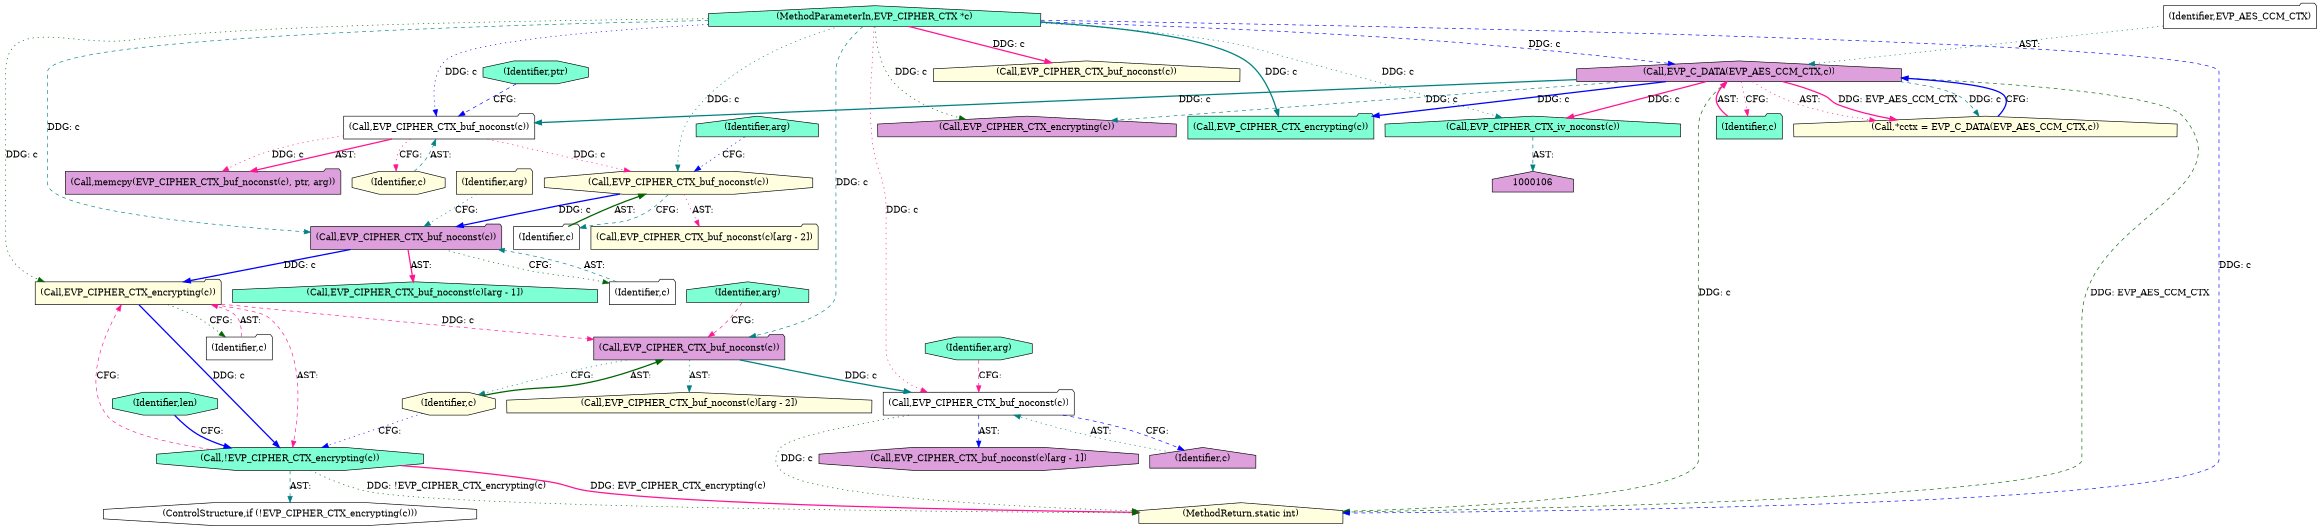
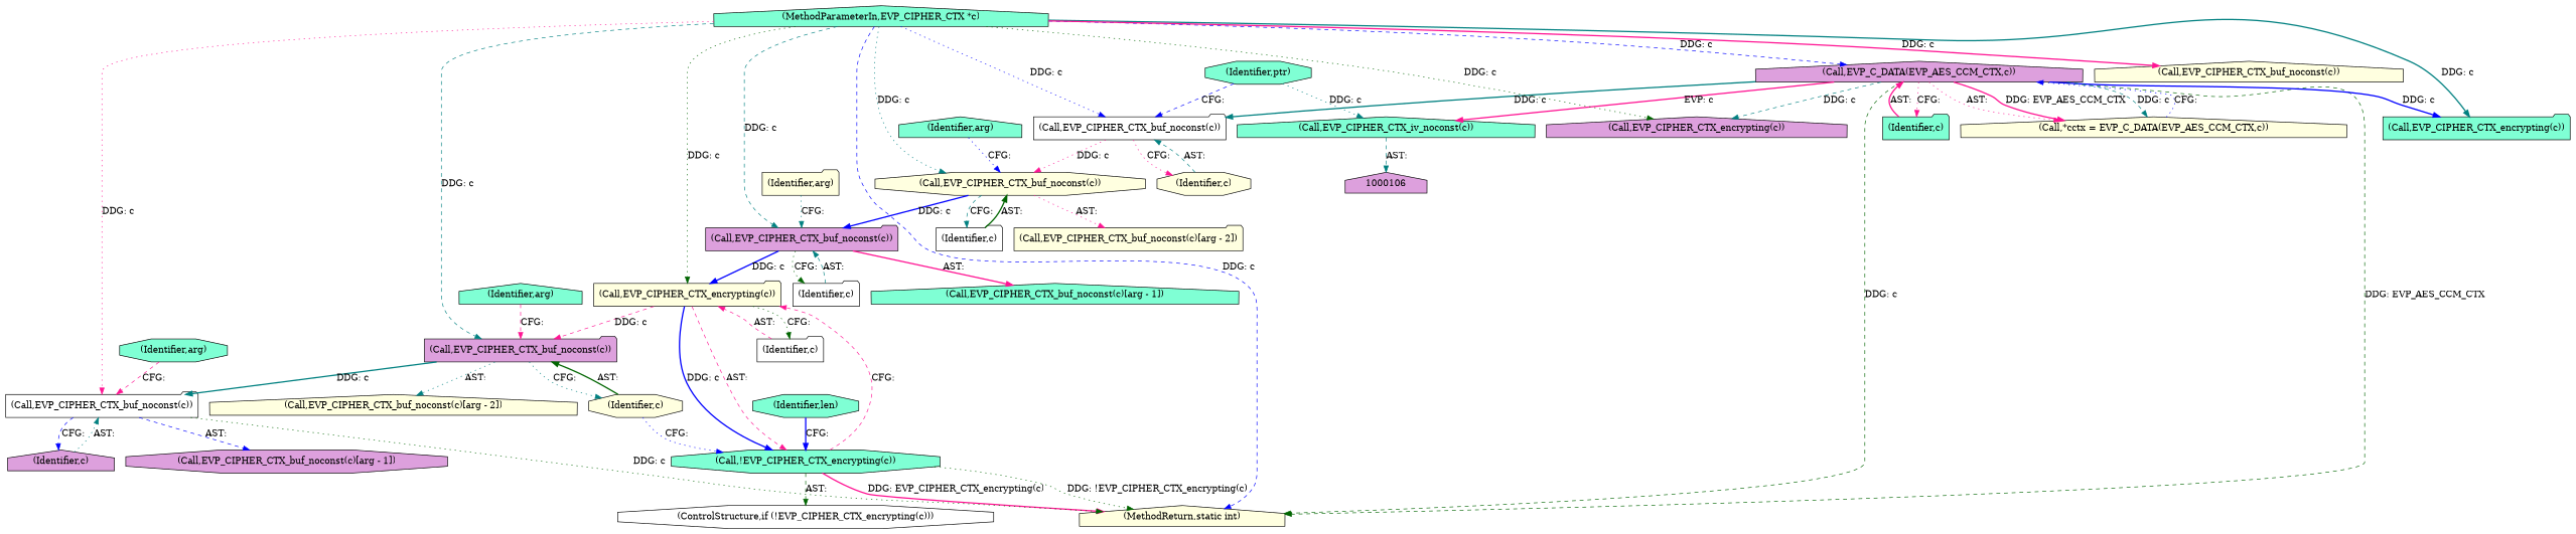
  digraph {
    node [fillcolor=aquamarine shape=folder style=filled]
    edge [color=deeppink style=dotted]
    n1 [fillcolor=lightyellow label="(Call,EVP_CIPHER_CTX_encrypting(c))"]
    n2 [label="(Call,!EVP_CIPHER_CTX_encrypting(c))" shape=octagon]
    n3 [fillcolor=plum label="(Call,EVP_CIPHER_CTX_buf_noconst(c))"]
    n4 [fillcolor=white label="(Identifier,c)"]
    n5 [fillcolor=lightyellow label="(MethodReturn,static int)" shape=house]
    n6 [fillcolor=white label="(ControlStructure,if (!EVP_CIPHER_CTX_encrypting(c)))" shape=octagon]
    n7 [fillcolor=white label="(Call,EVP_CIPHER_CTX_buf_noconst(c))"]
    n8 [fillcolor=lightyellow label="(Identifier,c)" shape=octagon]
    n9 [fillcolor=lightyellow label="(Call,EVP_CIPHER_CTX_buf_noconst(c)[arg - 2])" shape=house]
    n10 [fillcolor=plum label="(Call,EVP_CIPHER_CTX_buf_noconst(c))"]
    n11 [label="(Call,EVP_CIPHER_CTX_buf_noconst(c)[arg - 1])" shape=house]
    n12 [fillcolor=white label="(Identifier,c)"]
    n13 [fillcolor=lightyellow label="(Call,EVP_CIPHER_CTX_buf_noconst(c))" shape=octagon]
    n14 [fillcolor=white label="(Identifier,c)"]
    n15 [fillcolor=lightyellow label="(Call,EVP_CIPHER_CTX_buf_noconst(c)[arg - 2])"]
    n16 [fillcolor=white label="(Call,EVP_CIPHER_CTX_buf_noconst(c))"]
    n17 [fillcolor=lightyellow label="(Identifier,c)" shape=octagon]
-   n18 [fillcolor=plum label="(Call,memcpy(EVP_CIPHER_CTX_buf_noconst(c), ptr, arg))"]
    n19 [fillcolor=plum label="(Call,EVP_C_DATA(EVP_AES_CCM_CTX,c))" shape=house]
    n20 [fillcolor=plum label="(Call,EVP_CIPHER_CTX_encrypting(c))" shape=house]
    n21 [label="(Call,EVP_CIPHER_CTX_iv_noconst(c))" shape=house]
    n22 [label="(Call,EVP_CIPHER_CTX_encrypting(c))"]
    n23 [fillcolor=lightyellow label="(Call,*cctx = EVP_C_DATA(EVP_AES_CCM_CTX,c))" shape=house]
    n24 [label="(Identifier,c)"]
    1000106 [fillcolor=plum shape=house]
    n26 [label="(MethodParameterIn,EVP_CIPHER_CTX *c)" shape=house]
    n27 [fillcolor=lightyellow label="(Call,EVP_CIPHER_CTX_buf_noconst(c))" shape=house]
    n28 [fillcolor=plum label="(Call,EVP_CIPHER_CTX_buf_noconst(c)[arg - 1])" shape=octagon]
    n29 [fillcolor=plum label="(Identifier,c)" shape=house]
    n30 [label="(Identifier,arg)" shape=house]
    n31 [label="(Identifier,len)" shape=octagon]
    n32 [label="(Identifier,arg)" shape=house]
    n33 [label="(Identifier,ptr)" shape=octagon]
    n34 [label="(Identifier,arg)" shape=octagon]
-   n35 [fillcolor=white label="(Identifier,EVP_AES_CCM_CTX)"]
    n36 [fillcolor=lightyellow label="(Identifier,arg)"]
    n1 -> n2 [label="AST: " style=dashed]
    n1 -> n2 [color=blue label="DDG: c" style=bold]
    n1 -> n3 [label="DDG: c" style=dashed]
    n1 -> n4 [color=darkgreen label="CFG: "]
    n2 -> n1 [label="CFG: " style=dashed]
    n2 -> n5 [label="DDG: EVP_CIPHER_CTX_encrypting(c)" style=bold]
    n2 -> n5 [color=darkgreen label="DDG: !EVP_CIPHER_CTX_encrypting(c)"]
-   n2 -> n6 [color=teal label="AST: " style=dashed]
+   n2 -> n6 [color=darkgreen label="AST: " style=dashed]
    n3 -> n7 [color=teal label="DDG: c" style=bold]
    n3 -> n8 [color=teal label="CFG: "]
    n3 -> n9 [color=teal label="AST: "]
    n4 -> n1 [label="AST: " style=dashed]
    n7 -> n5 [color=darkgreen label="DDG: c"]
    n7 -> n28 [color=blue label="AST: " style=dashed]
    n7 -> n29 [color=blue label="CFG: " style=dashed]
    n8 -> n2 [color=blue label="CFG: "]
    n8 -> n3 [color=darkgreen label="AST: " style=bold]
    n10 -> n1 [color=blue label="DDG: c" style=bold]
    n10 -> n11 [label="AST: " style=bold]
    n10 -> n12 [color=darkgreen label="CFG: "]
    n12 -> n10 [color=teal label="AST: " style=dashed]
    n13 -> n10 [color=blue label="DDG: c" style=bold]
    n13 -> n14 [color=teal label="CFG: " style=dashed]
    n13 -> n15 [label="AST: "]
    n14 -> n13 [color=darkgreen label="AST: " style=bold]
    n16 -> n13 [label="DDG: c"]
    n16 -> n17 [label="CFG: "]
-   n16 -> n18 [label="AST: " style=bold]
-   n16 -> n18 [label="DDG: c"]
    n17 -> n16 [color=teal label="AST: " style=dashed]
    n19 -> n5 [color=darkgreen label="DDG: c" style=dashed]
    n19 -> n5 [color=darkgreen label="DDG: EVP_AES_CCM_CTX" style=dashed]
    n19 -> n16 [color=teal label="DDG: c" style=bold]
    n19 -> n20 [color=teal label="DDG: c" style=dashed]
-   n19 -> n21 [label="DDG: c" style=bold]
+   n19 -> n21 [label="EVP: c" style=bold]
    n19 -> n22 [color=blue label="DDG: c" style=bold]
    n19 -> n23 [label="AST: "]
    n19 -> n23 [label="DDG: EVP_AES_CCM_CTX" style=bold]
    n19 -> n23 [color=teal label="DDG: c" style=dashed]
    n19 -> n24 [label="CFG: "]
    n21 -> 1000106 [color=teal label="AST: " style=dashed]
-   n23 -> n19 [color=blue label="CFG: " style=bold]
+   n23 -> n19 [color=blue label="CFG: "]
    n24 -> n19 [label="AST: " style=bold]
    n26 -> n1 [color=darkgreen label="DDG: c"]
    n26 -> n3 [color=teal label="DDG: c" style=dashed]
    n26 -> n5 [color=blue label="DDG: c" style=dashed]
    n26 -> n7 [label="DDG: c"]
    n26 -> n10 [color=teal label="DDG: c" style=dashed]
    n26 -> n13 [color=teal label="DDG: c"]
    n26 -> n16 [color=blue label="DDG: c"]
    n26 -> n19 [color=blue label="DDG: c" style=dashed]
    n26 -> n20 [color=darkgreen label="DDG: c"]
-   n26 -> n21 [color=teal label="DDG: c"]
+   n33 -> n21 [color=teal label="DDG: c"]
    n26 -> n22 [color=teal label="DDG: c" style=bold]
    n26 -> n27 [label="DDG: c" style=bold]
    n29 -> n7 [color=teal label="AST: "]
    n30 -> n13 [color=blue label="CFG: "]
    n31 -> n2 [color=blue label="CFG: " style=bold]
    n32 -> n3 [label="CFG: " style=dashed]
    n33 -> n16 [color=blue label="CFG: " style=dashed]
    n34 -> n7 [label="CFG: " style=dashed]
-   n35 -> n19 [color=teal label="AST: "]
    n36 -> n10 [color=teal label="CFG: "]
  }
